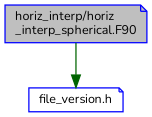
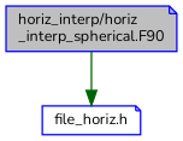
  digraph {
    fontname=Nunito
    node [color=blue fontname=Nunito fontsize=10 shape=note style=filled]
    n1 [fillcolor=grey75 fontcolor=black height=0.2 label="horiz_interp/horiz\l_interp_spherical.F90" width=0.4]
-   n2 [fillcolor=white height=0.2 label="file_version.h" width=0.4]
+   n2 [fillcolor=white height=0.2 label="file_horiz.h" width=0.4]
    n1 -> n2 [color=darkgreen fontname=Nunito fontsize=10 labelfontname=Helvetica labelfontsize=10 style=solid arrowhead=normal]
  }
